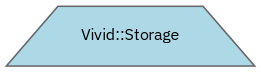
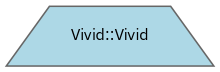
  digraph {
    rankdir=LR
    fontname="IBM Plex Sans"
-   n1 [color=grey40 fillcolor=lightblue fontname="IBM Plex Sans" fontsize=10 height=0.2 label="Vivid::Storage" shape=trapezium style=filled width=0.4]
+   n1 [color=grey40 fillcolor=lightblue fontname="IBM Plex Sans" fontsize=10 height=0.2 label="Vivid::Vivid" shape=trapezium style=filled width=0.4]
  }
